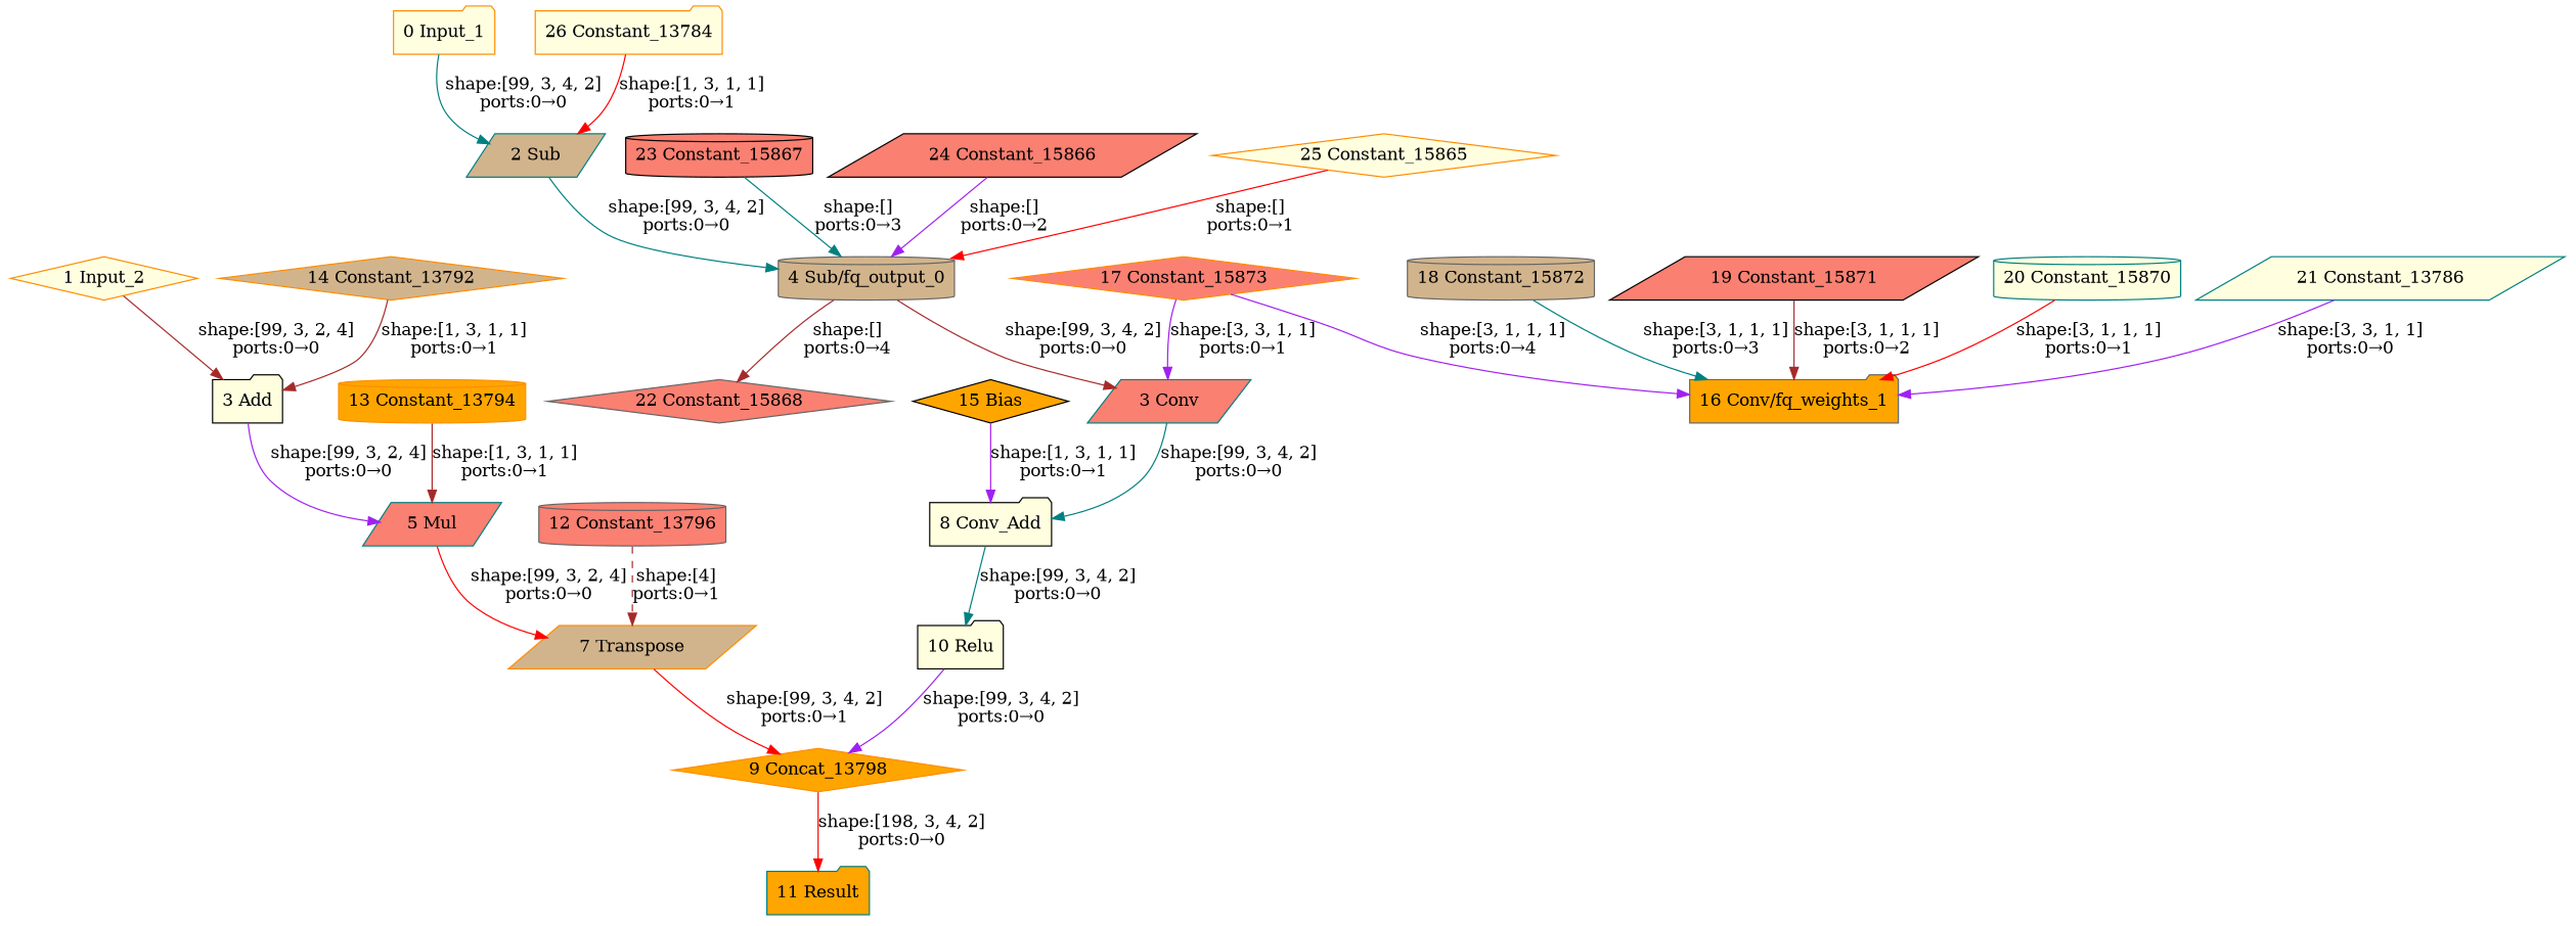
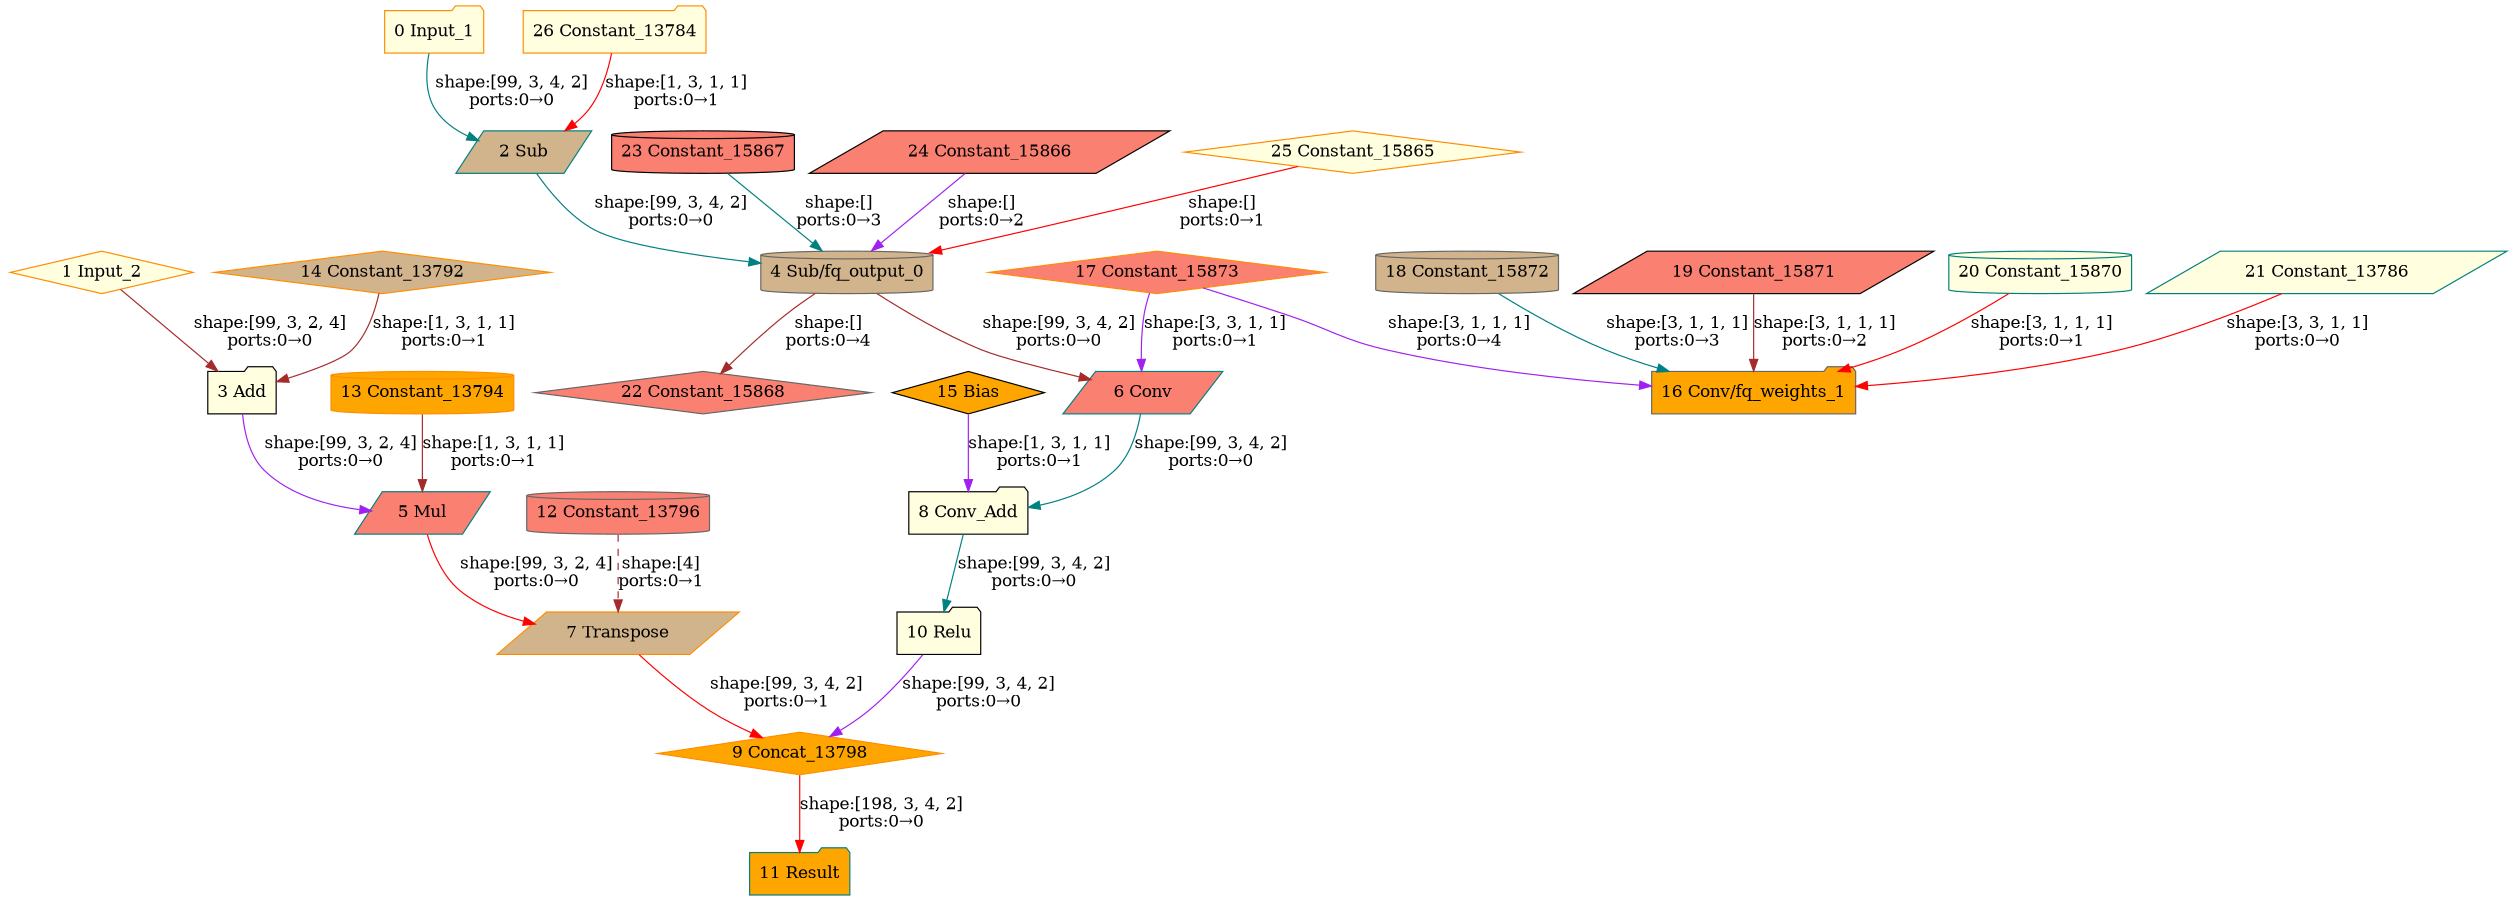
  strict digraph {
    node [color=darkorange fillcolor=lightyellow shape=folder style=filled type=Constant]
    edge [color=brown style=solid]
    "0 Input_1" [type=Parameter]
    "2 Sub" [color=teal fillcolor=tan shape=parallelogram type=Subtract]
    "4 Sub/fq_output_0" [color=gray40 fillcolor=tan shape=cylinder type=FakeQuantize]
    "1 Input_2" [shape=diamond type=Parameter]
    "3 Add" [color=black type=Add]
    "5 Mul" [color=teal fillcolor=salmon shape=parallelogram type=Multiply]
-   "6 Conv" [color=teal fillcolor=salmon shape=parallelogram type=Convolution label="3 Conv"]
+   "6 Conv" [color=teal fillcolor=salmon shape=parallelogram type=Convolution]
    "22 Constant_15868" [color=gray40 fillcolor=salmon shape=diamond]
    "7 Transpose" [fillcolor=tan shape=parallelogram type=Transpose]
    "8 Conv_Add" [color=black type=Add]
    "9 Concat_13798" [fillcolor=orange shape=diamond type=Concat]
    "10 Relu" [color=black type=Relu]
    "11 Result" [color=teal fillcolor=orange type=Result]
    "12 Constant_13796" [color=gray40 fillcolor=salmon shape=cylinder]
    "13 Constant_13794" [fillcolor=orange shape=cylinder]
    "14 Constant_13792" [fillcolor=tan shape=diamond]
    "15 Bias" [color=black fillcolor=orange shape=diamond]
    "16 Conv/fq_weights_1" [color=gray40 fillcolor=orange type=FakeQuantize]
    "17 Constant_15873" [fillcolor=salmon shape=diamond]
    "18 Constant_15872" [color=gray40 fillcolor=tan shape=cylinder]
    "19 Constant_15871" [color=black fillcolor=salmon shape=parallelogram]
    "20 Constant_15870" [color=teal shape=cylinder]
    "21 Constant_13786" [color=teal shape=parallelogram]
    "23 Constant_15867" [color=black fillcolor=salmon shape=cylinder]
    "24 Constant_15866" [color=black fillcolor=salmon shape=parallelogram]
    "25 Constant_15865" [shape=diamond]
    "26 Constant_13784"
    "0 Input_1" -> "2 Sub" [color=teal label="shape:[99, 3, 4, 2]\nports:0→0"]
    "2 Sub" -> "4 Sub/fq_output_0" [color=teal label="shape:[99, 3, 4, 2]\nports:0→0"]
    "4 Sub/fq_output_0" -> "6 Conv" [label="shape:[99, 3, 4, 2]\nports:0→0"]
    "4 Sub/fq_output_0" -> "22 Constant_15868" [label="shape:[]\nports:0→4"]
    "1 Input_2" -> "3 Add" [label="shape:[99, 3, 2, 4]\nports:0→0"]
    "3 Add" -> "5 Mul" [color=purple label="shape:[99, 3, 2, 4]\nports:0→0"]
    "5 Mul" -> "7 Transpose" [color=red label="shape:[99, 3, 2, 4]\nports:0→0"]
    "6 Conv" -> "8 Conv_Add" [color=teal label="shape:[99, 3, 4, 2]\nports:0→0"]
    "7 Transpose" -> "9 Concat_13798" [color=red label="shape:[99, 3, 4, 2]\nports:0→1"]
    "8 Conv_Add" -> "10 Relu" [color=teal label="shape:[99, 3, 4, 2]\nports:0→0"]
    "9 Concat_13798" -> "11 Result" [color=red label="shape:[198, 3, 4, 2]\nports:0→0"]
    "10 Relu" -> "9 Concat_13798" [color=purple label="shape:[99, 3, 4, 2]\nports:0→0"]
    "12 Constant_13796" -> "7 Transpose" [label="shape:[4]\nports:0→1" style=dashed]
    "13 Constant_13794" -> "5 Mul" [label="shape:[1, 3, 1, 1]\nports:0→1"]
    "14 Constant_13792" -> "3 Add" [label="shape:[1, 3, 1, 1]\nports:0→1"]
    "15 Bias" -> "8 Conv_Add" [color=purple label="shape:[1, 3, 1, 1]\nports:0→1"]
    "17 Constant_15873" -> "6 Conv" [color=purple label="shape:[3, 3, 1, 1]\nports:0→1"]
    "17 Constant_15873" -> "16 Conv/fq_weights_1" [color=purple label="shape:[3, 1, 1, 1]\nports:0→4"]
    "18 Constant_15872" -> "16 Conv/fq_weights_1" [color=teal label="shape:[3, 1, 1, 1]\nports:0→3"]
    "19 Constant_15871" -> "16 Conv/fq_weights_1" [label="shape:[3, 1, 1, 1]\nports:0→2"]
    "20 Constant_15870" -> "16 Conv/fq_weights_1" [color=red label="shape:[3, 1, 1, 1]\nports:0→1"]
-   "21 Constant_13786" -> "16 Conv/fq_weights_1" [color=purple label="shape:[3, 3, 1, 1]\nports:0→0"]
+   "21 Constant_13786" -> "16 Conv/fq_weights_1" [color=red label="shape:[3, 3, 1, 1]\nports:0→0"]
    "23 Constant_15867" -> "4 Sub/fq_output_0" [color=teal label="shape:[]\nports:0→3"]
    "24 Constant_15866" -> "4 Sub/fq_output_0" [color=purple label="shape:[]\nports:0→2"]
    "25 Constant_15865" -> "4 Sub/fq_output_0" [color=red label="shape:[]\nports:0→1"]
    "26 Constant_13784" -> "2 Sub" [color=red label="shape:[1, 3, 1, 1]\nports:0→1"]
  }
